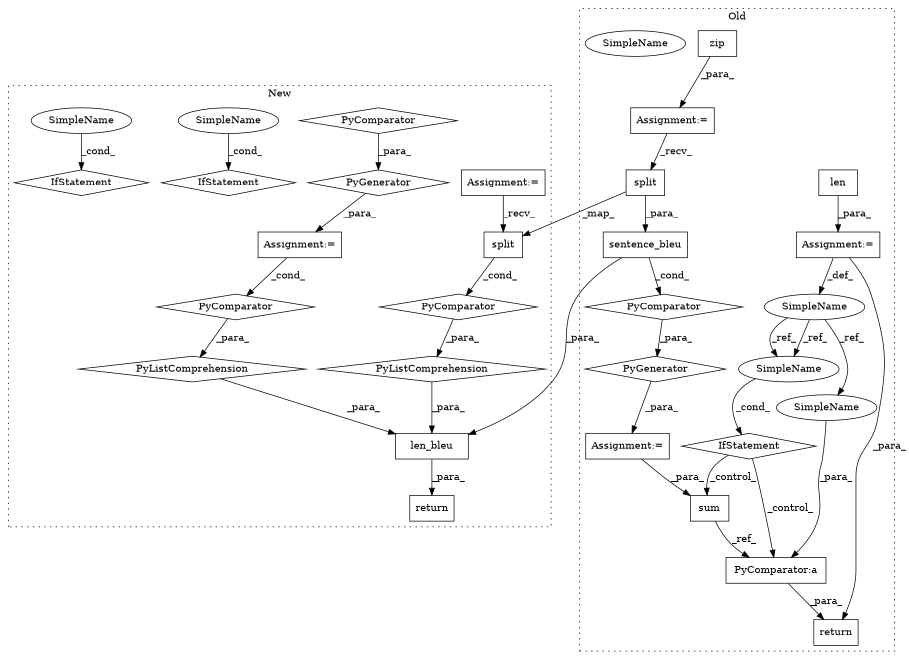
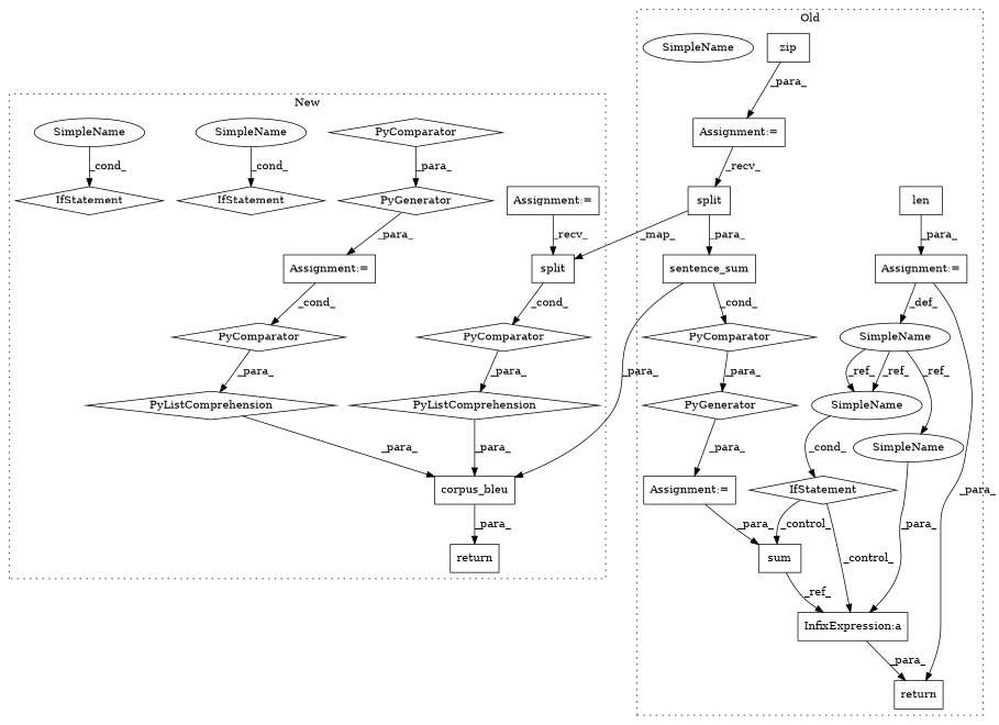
  digraph {
    node [a=32 l=12 s=1290 shape=box]
-   n1 [l="14,1" label=sentence_bleu s="1094,1156"]
+   n1 [l="14,1" label=sentence_sum s="1094,1156"]
    n2 [l="4,1" label=sum s="1306,1319"]
    n3 [l="4,1" label=zip s="1242,1264"]
-   n4 [a=27 l=3 label="PyComparator:a" s=1320]
+   n4 [a=27 l=3 label="InfixExpression:a" s=1320]
    n5 [a=42 label=SimpleName s=1045 shape=ellipse]
    n6 [a=42 label=SimpleName shape=ellipse]
    n7 [a=107 l=186 label=PyGenerator s=1094 shape=diamond]
    n8 [a=113 l=40 label=PyComparator s=1234 shape=diamond]
    n9 [l="4,1" label=len s="1058,1068"]
    n10 [a=25 l=3 label=IfStatement s=1302 shape=diamond]
    n11 [l=7 label=split s=1149]
    n12 [a=7 l=40 label="Assignment:=" s=1234]
    n13 [a=7 l=10 label="Assignment:=" s=1084]
    n14 [a=7 l=1 label="Assignment:=" s=1057]
    n15 [a=41 l=7 label=return s=1282]
    n16 [a=42 label=SimpleName s=1323 shape=ellipse]
    n17 [a=42 label=SimpleName shape=ellipse]
-   n18 [l="23,-5" label=len_bleu s="1875,2142"]
+   n18 [l="23,-5" label=corpus_bleu s="1875,2142"]
    n19 [a=107 l=187 label=PyGenerator s=1673 shape=diamond]
    n20 [a=109 l=120 label=PyListComprehension s=1898 shape=diamond]
    n21 [a=113 l=24 label=PyComparator s=1986 shape=diamond]
    n22 [a=109 l=118 label=PyListComprehension s=2024 shape=diamond]
    n23 [a=113 l=29 label=PyComparator s=2105 shape=diamond]
    n24 [l=7 label=split s=2036]
    n25 [a=113 l=22 label=PyComparator s=1832 shape=diamond]
    n26 [a=25 l=22 label=IfStatement s=1832 shape=diamond]
    n27 [a=7 l=29 label="Assignment:=" s=2105]
    n28 [a=25 l=27 label=IfStatement s=1741 shape=diamond]
    n29 [a=7 l=24 label="Assignment:=" s=1986]
    n30 [a=41 l=7 label=return s=1868]
    n31 [a=42 l=5 label=SimpleName s=1849 shape=ellipse]
    n32 [a=42 l=5 label=SimpleName s=1763 shape=ellipse]
    subgraph cluster_1 {
      label=Old
      style=dotted
      n1
      n2
      n3
      n4
      n5
      n6
      n7
      n8
      n9
      n10
      n11
      n12
      n13
      n14
      n15
      n16
      n17
    }
    subgraph cluster_2 {
      label=New
      style=dotted
      n18
      n19
      n20
      n21
      n22
      n23
      n24
      n25
      n26
      n27
      n28
      n29
      n30
      n31
      n32
    }
    n1 -> n8 [label=_cond_]
    n1 -> n18 [label=_para_]
    n2 -> n4 [label=_ref_]
    n3 -> n12 [label=_para_]
    n4 -> n15 [label=_para_]
    n5 -> n16 [label=_ref_]
    n5 -> n17 [label=_ref_]
    n5 -> n17 [label=_ref_]
    n7 -> n13 [label=_para_]
    n8 -> n7 [label=_para_]
    n9 -> n14 [label=_para_]
    n10 -> n2 [label=_control_]
    n10 -> n4 [label=_control_]
    n11 -> n1 [label=_para_]
    n11 -> n24 [label=_map_]
    n12 -> n11 [label=_recv_]
    n13 -> n2 [label=_para_]
    n14 -> n5 [label=_def_]
    n14 -> n15 [label=_para_]
    n16 -> n4 [label=_para_]
    n17 -> n10 [label=_cond_]
    n18 -> n30 [label=_para_]
    n19 -> n29 [label=_para_]
    n20 -> n18 [label=_para_]
    n21 -> n20 [label=_para_]
    n22 -> n18 [label=_para_]
    n23 -> n22 [label=_para_]
    n24 -> n23 [label=_cond_]
    n25 -> n19 [label=_para_]
    n27 -> n24 [label=_recv_]
    n29 -> n21 [label=_cond_]
    n31 -> n26 [label=_cond_]
    n32 -> n28 [label=_cond_]
  }
